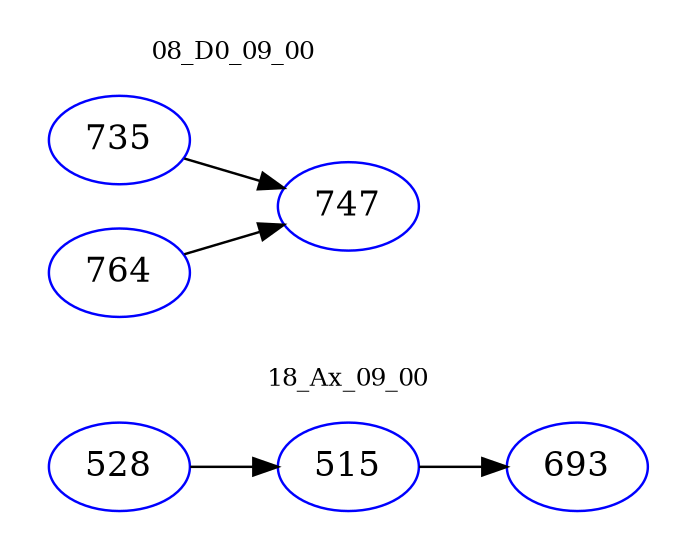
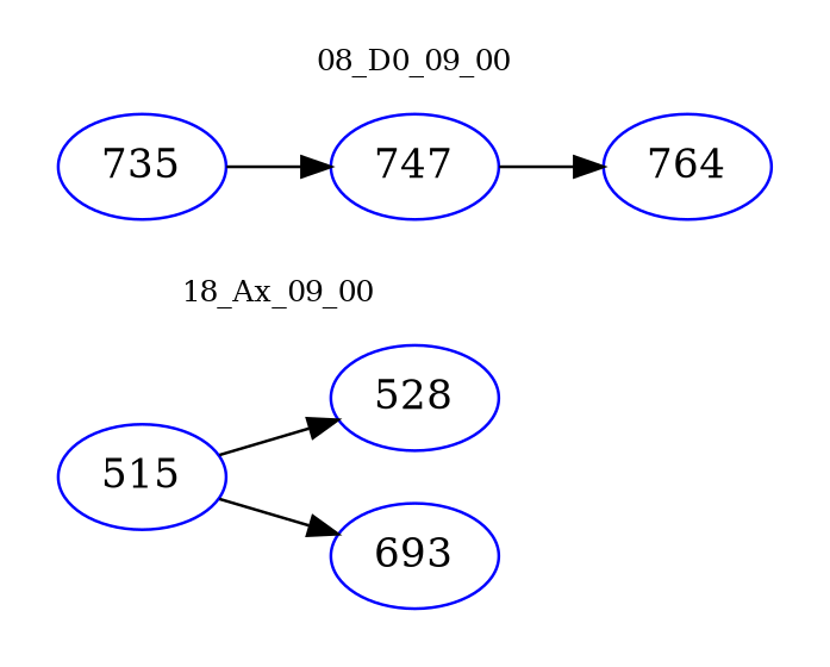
  digraph {
    rankdir=LR
    node [color=blue]
    edge [color=black]
    n1 [label=515]
    n2 [label=693]
    n3 [label=528]
    n4 [label=747]
    n5 [label=735]
    n6 [label=764]
    subgraph cluster_1 {
      color=white
      fontsize=10
      label="18_Ax_09_00"
      n1
      n2
      n3
    }
    subgraph cluster_2 {
      color=white
      fontsize=10
      label="08_D0_09_00"
      n4
      n5
      n6
    }
    n1 -> n2
-   n3 -> n1
-   n6 -> n4
+   n1 -> n3
+   n4 -> n6
    n5 -> n4
  }
